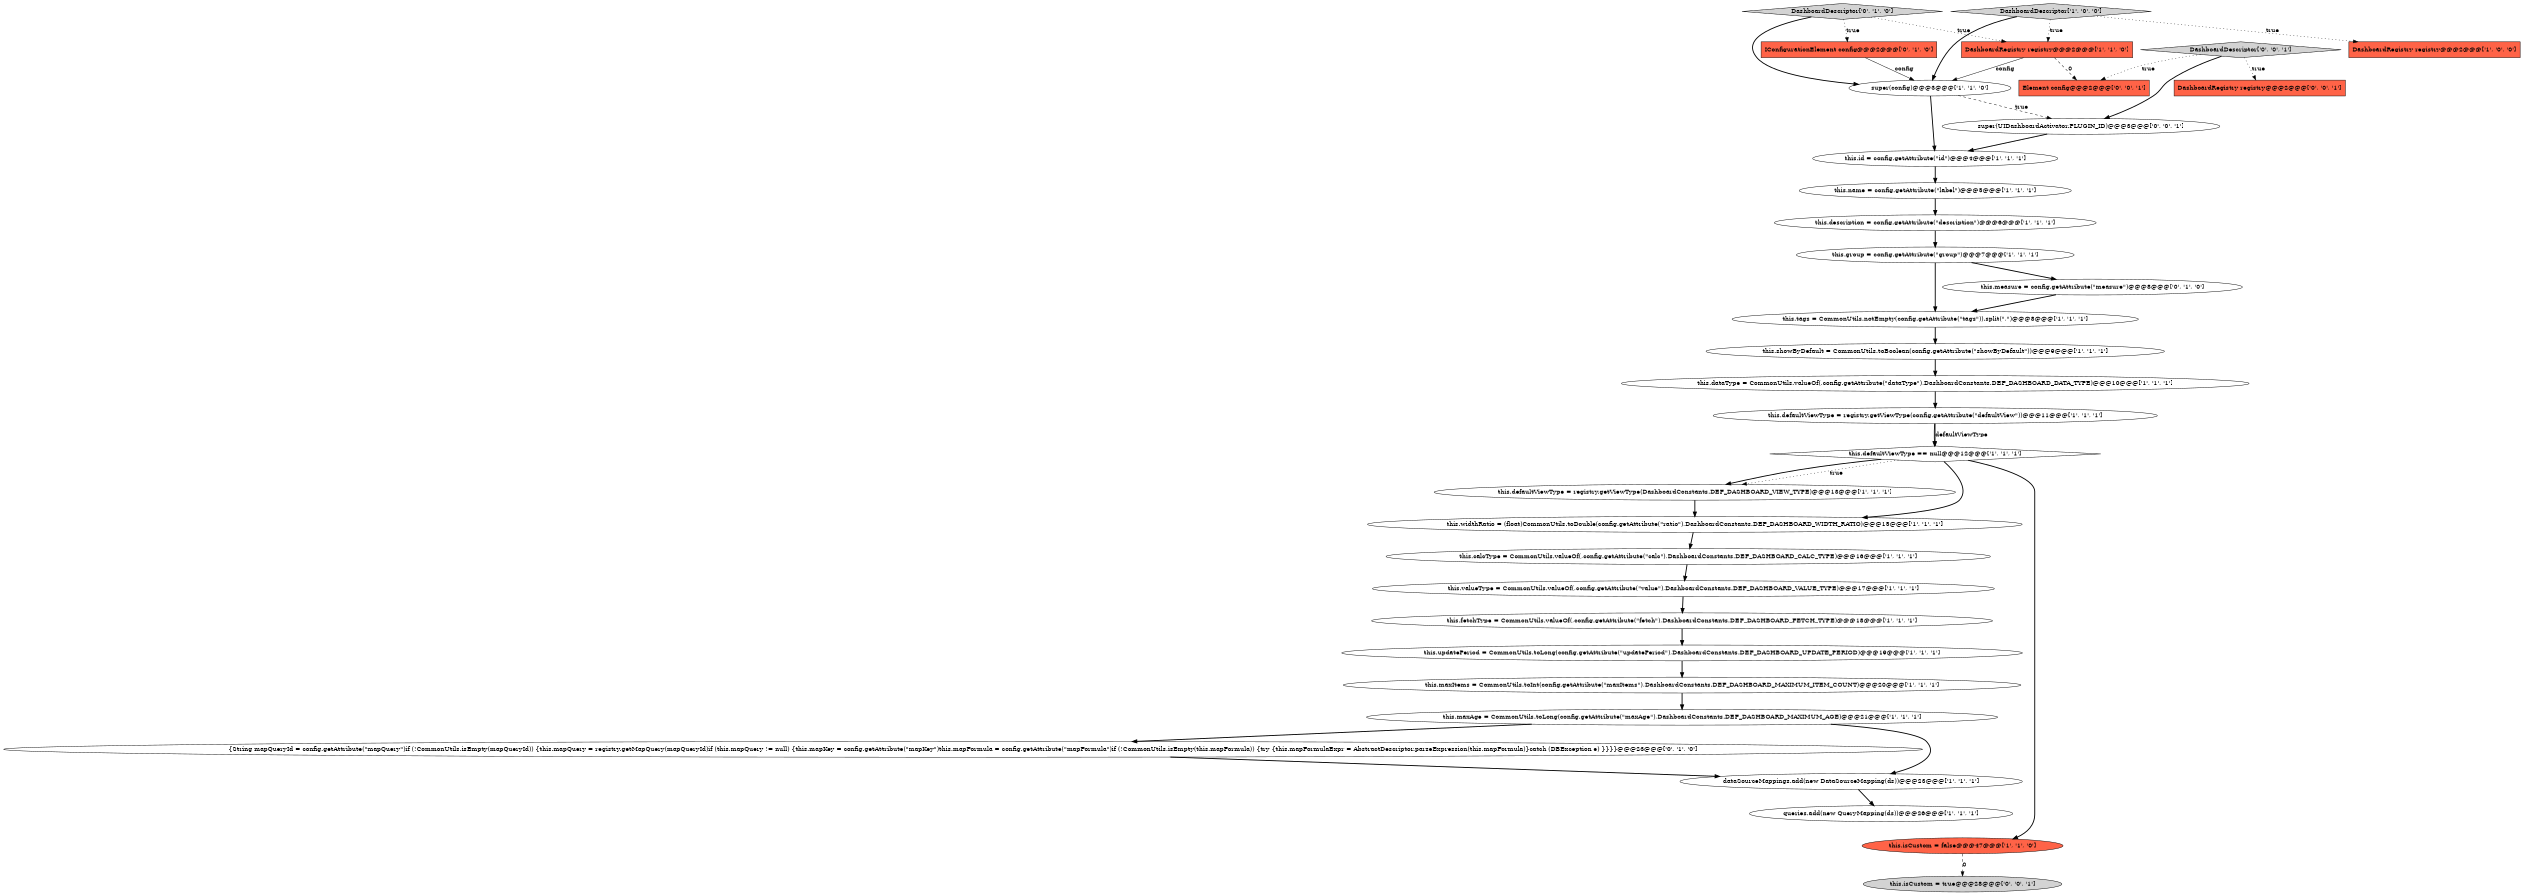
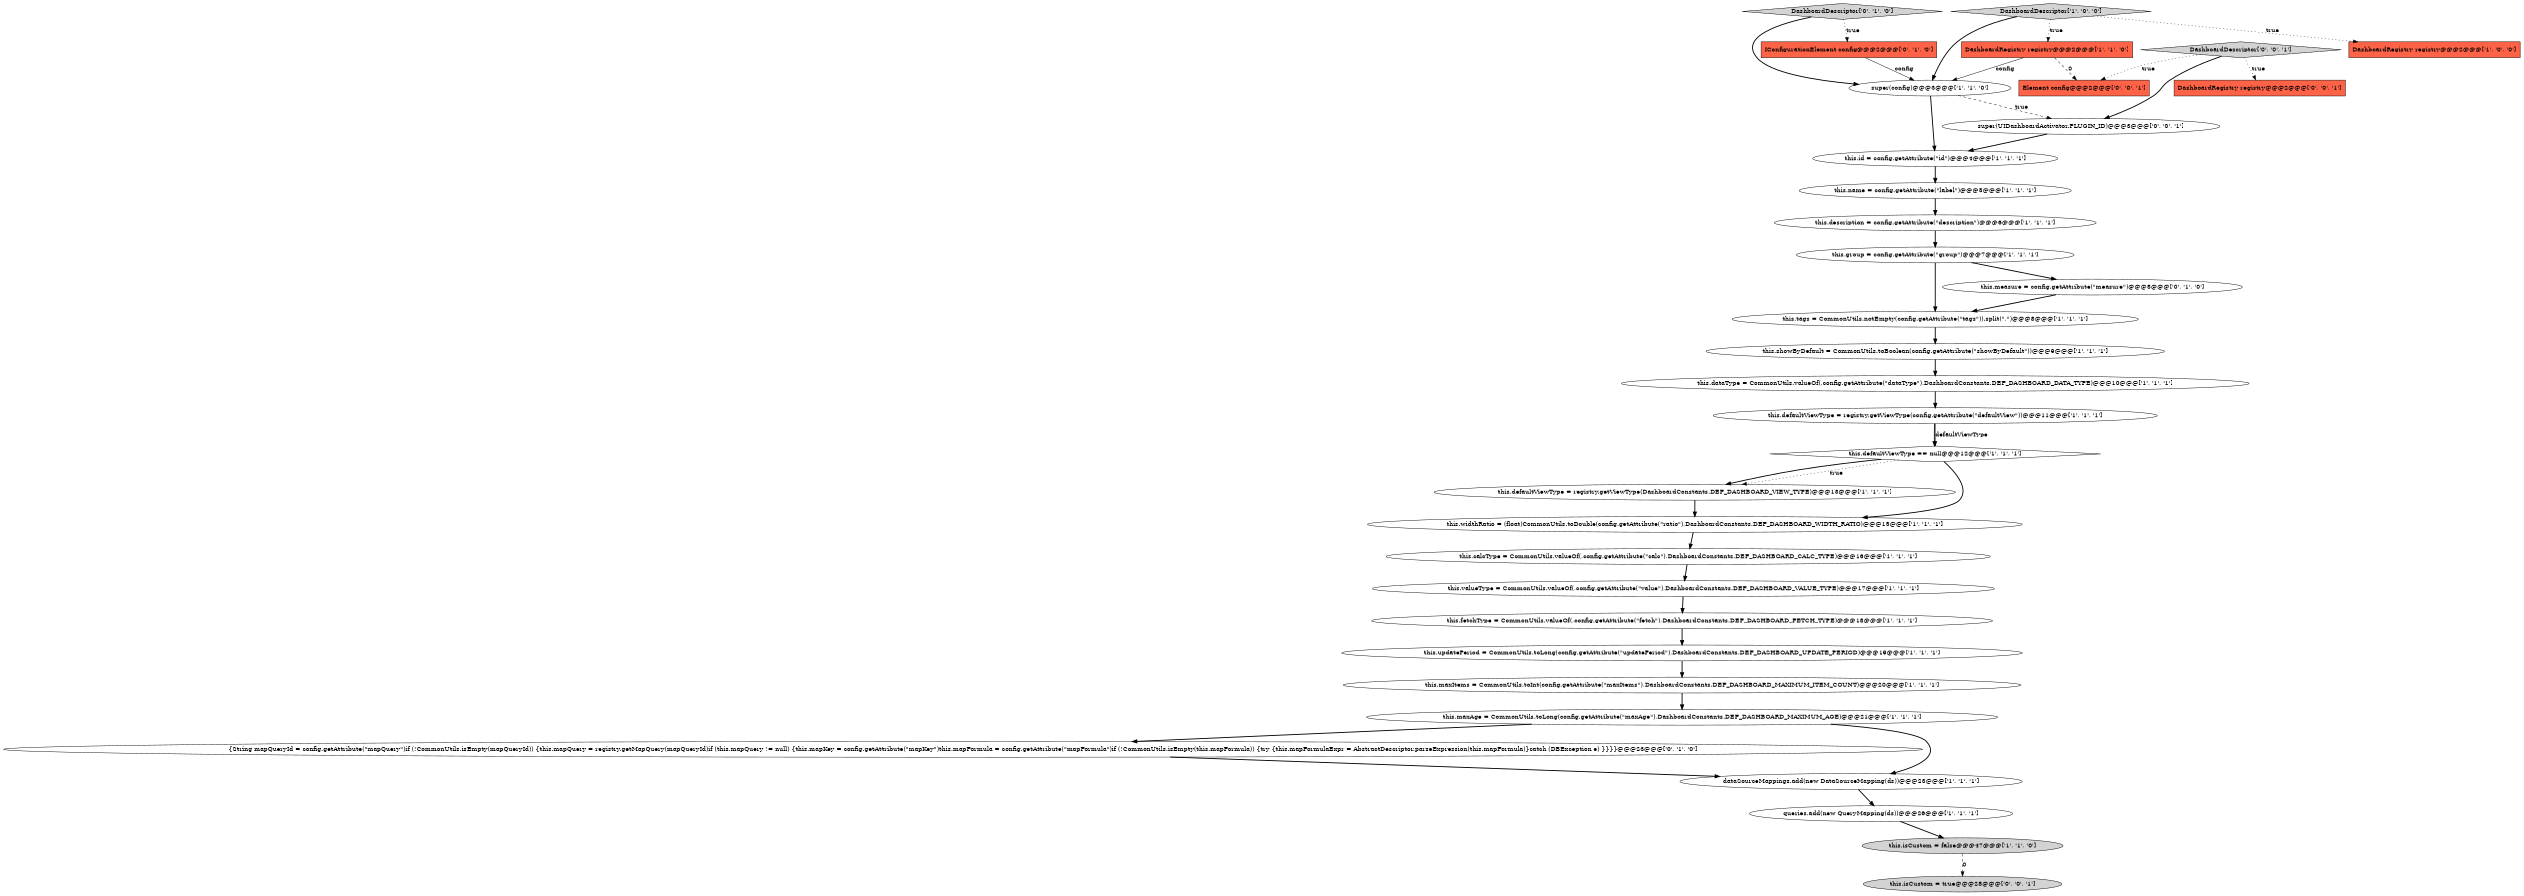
  digraph {
    node [fillcolor=white shape=ellipse style=filled]
    edge [style=bold]
    n1 [label="this.group = config.getAttribute(\"group\")@@@7@@@['1', '1', '1']"]
    n2 [label="this.tags = CommonUtils.notEmpty(config.getAttribute(\"tags\")).split(\",\")@@@8@@@['1', '1', '1']"]
    n3 [label="this.measure = config.getAttribute(\"measure\")@@@8@@@['0', '1', '0']"]
    n4 [label="this.showByDefault = CommonUtils.toBoolean(config.getAttribute(\"showByDefault\"))@@@9@@@['1', '1', '1']"]
-   n5 [fillcolor=tomato label="this.isCustom = false@@@47@@@['1', '1', '0']"]
+   n5 [fillcolor=lightgray label="this.isCustom = false@@@47@@@['1', '1', '0']"]
    n6 [fillcolor=lightgray label="this.isCustom = true@@@28@@@['0', '0', '1']"]
    n7 [label="super(config)@@@3@@@['1', '1', '0']"]
    n8 [label="this.id = config.getAttribute(\"id\")@@@4@@@['1', '1', '1']"]
    n9 [label="super(UIDashboardActivator.PLUGIN_ID)@@@3@@@['0', '0', '1']"]
    n10 [label="this.name = config.getAttribute(\"label\")@@@5@@@['1', '1', '1']"]
    n11 [fillcolor=tomato label="DashboardRegistry registry@@@2@@@['0', '0', '1']" shape=box]
    n12 [label="this.description = config.getAttribute(\"description\")@@@6@@@['1', '1', '1']"]
    n13 [label="this.fetchType = CommonUtils.valueOf(,config.getAttribute(\"fetch\"),DashboardConstants.DEF_DASHBOARD_FETCH_TYPE)@@@18@@@['1', '1', '1']"]
    n14 [label="this.updatePeriod = CommonUtils.toLong(config.getAttribute(\"updatePeriod\"),DashboardConstants.DEF_DASHBOARD_UPDATE_PERIOD)@@@19@@@['1', '1', '1']"]
    n15 [label="this.maxItems = CommonUtils.toInt(config.getAttribute(\"maxItems\"),DashboardConstants.DEF_DASHBOARD_MAXIMUM_ITEM_COUNT)@@@20@@@['1', '1', '1']"]
    n16 [fillcolor=lightgray label="DashboardDescriptor['0', '1', '0']" shape=diamond]
    n17 [fillcolor=tomato label="DashboardRegistry registry@@@2@@@['1', '1', '0']" shape=box]
    n18 [fillcolor=tomato label="IConfigurationElement config@@@2@@@['0', '1', '0']" shape=box]
    n19 [fillcolor=tomato label="Element config@@@2@@@['0', '0', '1']" shape=box]
    n20 [label="{String mapQueryId = config.getAttribute(\"mapQuery\")if (!CommonUtils.isEmpty(mapQueryId)) {this.mapQuery = registry.getMapQuery(mapQueryId)if (this.mapQuery != null) {this.mapKey = config.getAttribute(\"mapKey\")this.mapFormula = config.getAttribute(\"mapFormula\")if (!CommonUtils.isEmpty(this.mapFormula)) {try {this.mapFormulaExpr = AbstractDescriptor.parseExpression(this.mapFormula)}catch (DBException e) }}}}@@@23@@@['0', '1', '0']"]
    n21 [label="dataSourceMappings.add(new DataSourceMapping(ds))@@@23@@@['1', '1', '1']"]
    n22 [label="queries.add(new QueryMapping(ds))@@@26@@@['1', '1', '1']"]
    n23 [label="this.dataType = CommonUtils.valueOf(,config.getAttribute(\"dataType\"),DashboardConstants.DEF_DASHBOARD_DATA_TYPE)@@@10@@@['1', '1', '1']"]
    n24 [label="this.defaultViewType = registry.getViewType(config.getAttribute(\"defaultView\"))@@@11@@@['1', '1', '1']"]
    n25 [label="this.defaultViewType == null@@@12@@@['1', '1', '1']" shape=diamond]
    n26 [label="this.maxAge = CommonUtils.toLong(config.getAttribute(\"maxAge\"),DashboardConstants.DEF_DASHBOARD_MAXIMUM_AGE)@@@21@@@['1', '1', '1']"]
    n27 [label="this.defaultViewType = registry.getViewType(DashboardConstants.DEF_DASHBOARD_VIEW_TYPE)@@@13@@@['1', '1', '1']"]
    n28 [label="this.widthRatio = (float)CommonUtils.toDouble(config.getAttribute(\"ratio\"),DashboardConstants.DEF_DASHBOARD_WIDTH_RATIO)@@@15@@@['1', '1', '1']"]
    n29 [label="this.calcType = CommonUtils.valueOf(,config.getAttribute(\"calc\"),DashboardConstants.DEF_DASHBOARD_CALC_TYPE)@@@16@@@['1', '1', '1']"]
    n30 [fillcolor=lightgray label="DashboardDescriptor['0', '0', '1']" shape=diamond]
    n31 [label="this.valueType = CommonUtils.valueOf(,config.getAttribute(\"value\"),DashboardConstants.DEF_DASHBOARD_VALUE_TYPE)@@@17@@@['1', '1', '1']"]
    n32 [fillcolor=tomato label="DashboardRegistry registry@@@2@@@['1', '0', '0']" shape=box]
    n33 [fillcolor=lightgray label="DashboardDescriptor['1', '0', '0']" shape=diamond]
    n1 -> n2
    n1 -> n3
    n2 -> n4
    n3 -> n2
    n4 -> n23
    n5 -> n6 [label=0 style=dashed]
    n7 -> n8
    n7 -> n9 [label=true style=dashed]
    n8 -> n10
    n9 -> n8
    n10 -> n12
    n12 -> n1
    n13 -> n14
    n14 -> n15
    n15 -> n26
    n16 -> n7
-   n16 -> n17 [label=true style=dotted]
    n16 -> n18 [label=true style=dotted]
    n17 -> n7 [label=config style=solid]
    n17 -> n19 [label=0 style=dashed]
    n18 -> n7 [label=config style=solid]
    n20 -> n21
    n21 -> n22
-   n25 -> n5
+   n22 -> n5
    n23 -> n24
    n24 -> n25
    n24 -> n25 [label=defaultViewType style=solid]
    n25 -> n27 [label=true style=dotted]
    n25 -> n27
    n25 -> n28
    n26 -> n20
    n26 -> n21
    n27 -> n28
    n28 -> n29
    n29 -> n31
    n30 -> n9
    n30 -> n11 [label=true style=dotted]
    n30 -> n19 [label=true style=dotted]
    n31 -> n13
    n33 -> n7
    n33 -> n17 [label=true style=dotted]
    n33 -> n32 [label=true style=dotted]
  }
